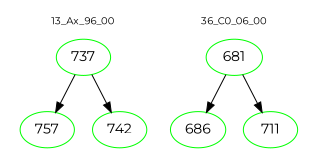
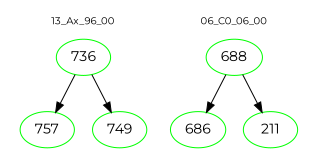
  digraph {
    fontname=Montserrat
    node [color=green fontname=Montserrat]
    edge [color=black fontname=Montserrat]
-   n1 [label=737]
+   n1 [label=736]
    n2 [label=757]
-   n3 [label=742]
-   n4 [label=681]
+   n3 [label=749]
+   n4 [label=688]
    n5 [label=686]
-   n6 [label=711]
+   n6 [label=211]
    subgraph cluster_1 {
      color=white
      fontsize=10
      label="13_Ax_96_00"
      n1
      n2
      n3
    }
    subgraph cluster_2 {
      color=white
      fontsize=10
-     label="36_C0_06_00"
+     label="06_C0_06_00"
      n4
      n5
      n6
    }
    n1 -> n2
    n1 -> n3
    n4 -> n5
    n4 -> n6
  }
